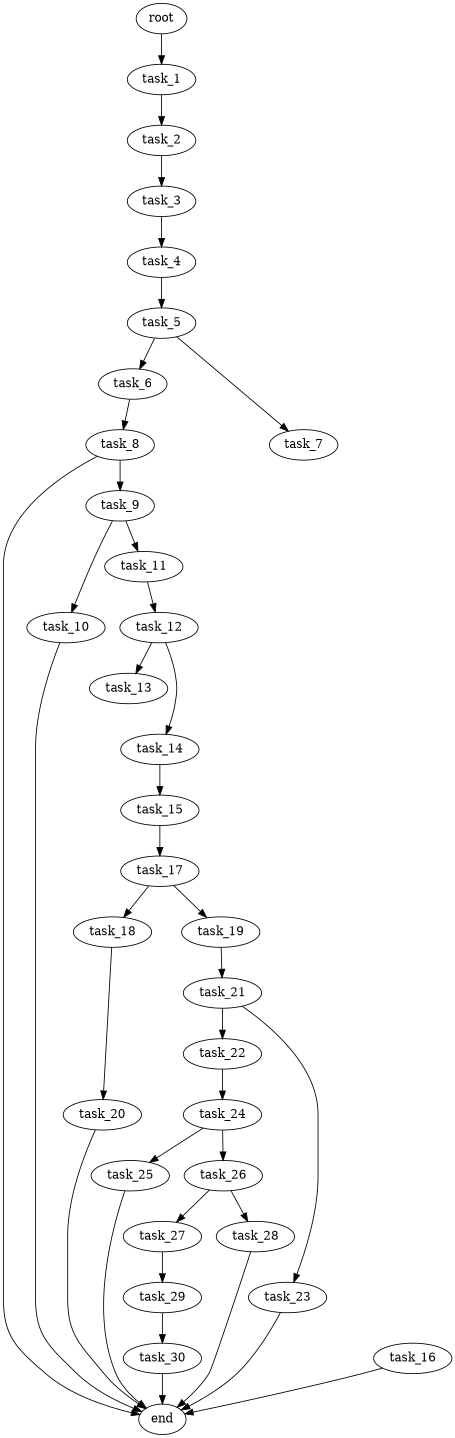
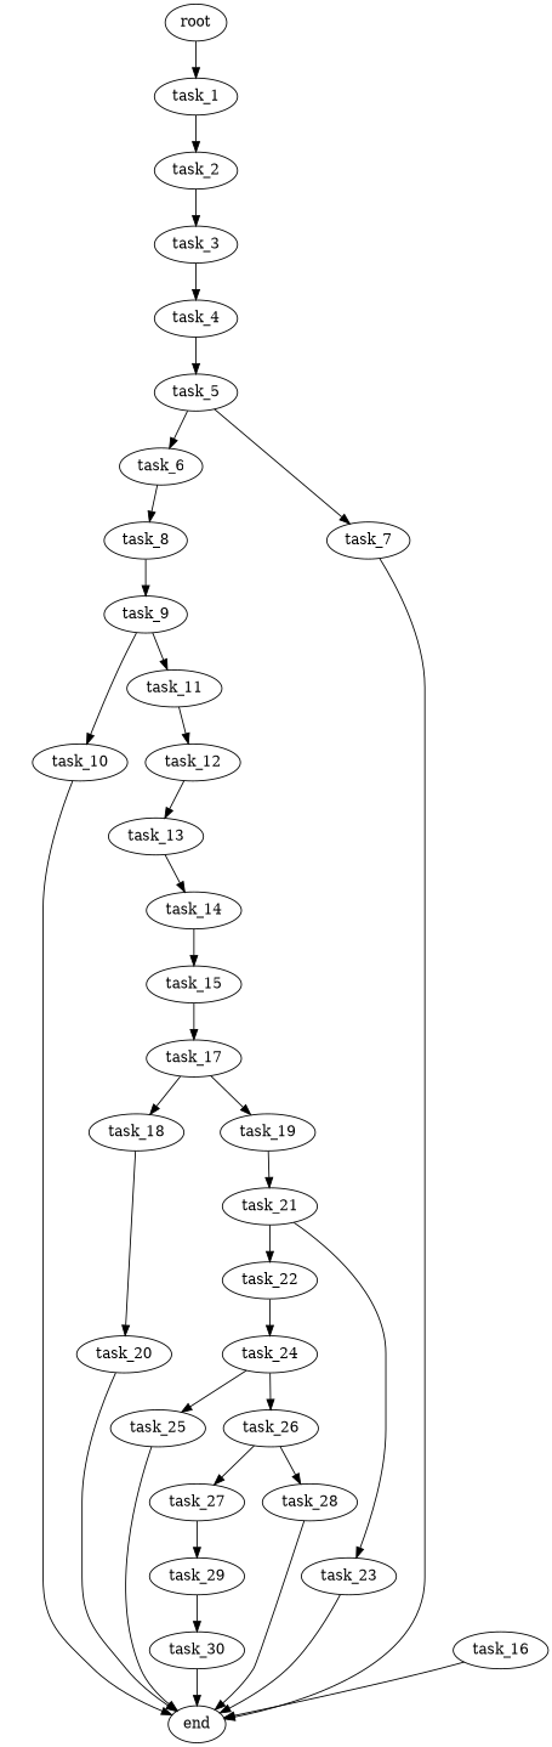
  digraph {
    root
    task_1
    task_2
    task_3
    task_4
    task_5
    task_6
    task_7
    task_8
    end
    task_9
    task_10
    task_11
    task_12
    task_13
    task_14
    task_15
    task_17
    task_16
    task_18
    task_19
    task_20
    task_21
    task_22
    task_23
    task_24
    task_25
    task_26
    task_27
    task_28
    task_29
    task_30
    root -> task_1
    task_1 -> task_2
    task_2 -> task_3
    task_3 -> task_4
    task_4 -> task_5
    task_5 -> task_6
    task_5 -> task_7
    task_6 -> task_8
-   task_8 -> end
+   task_7 -> end
    task_8 -> task_9
    task_9 -> task_10
    task_9 -> task_11
    task_10 -> end
    task_11 -> task_12
    task_12 -> task_13
-   task_12 -> task_14
+   task_13 -> task_14
    task_14 -> task_15
    task_15 -> task_17
    task_17 -> task_18
    task_17 -> task_19
    task_16 -> end
    task_18 -> task_20
    task_19 -> task_21
    task_20 -> end
    task_21 -> task_22
    task_21 -> task_23
    task_22 -> task_24
    task_23 -> end
    task_24 -> task_25
    task_24 -> task_26
    task_25 -> end
    task_26 -> task_27
    task_26 -> task_28
    task_27 -> task_29
    task_28 -> end
    task_29 -> task_30
    task_30 -> end
  }
